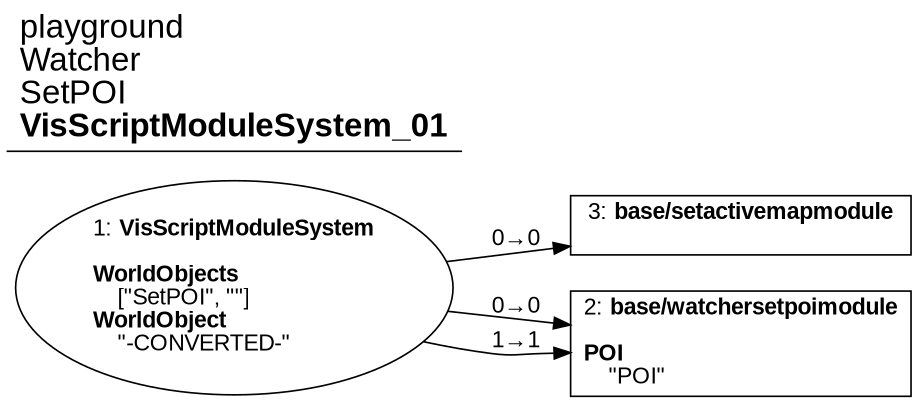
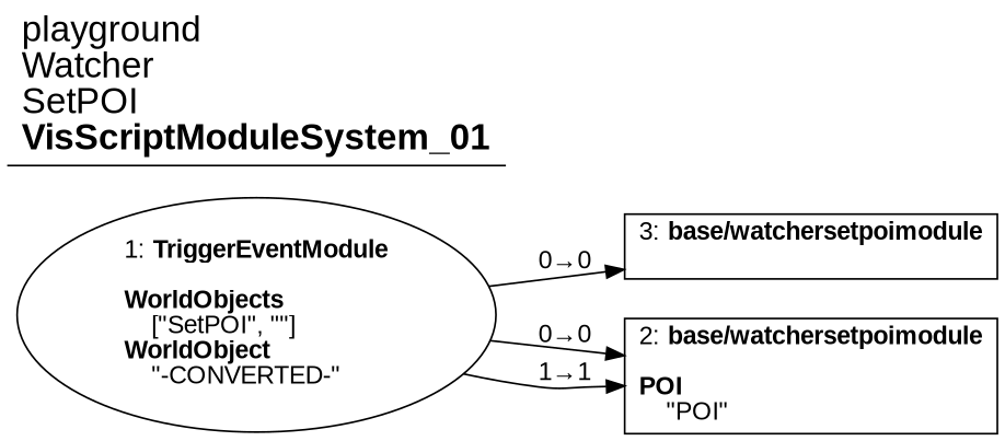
  digraph {
    fontname="Liberation Sans"
    rankdir=LR
    splines=spline
    node [fontname="Liberation Sans" shape=box]
    edge [fontname="Liberation Sans"]
-   n1 [label=<1: <b>VisScriptModuleSystem</b><br/><br/><b>WorldObjects</b><br align="left"/>    [&quot;SetPOI&quot;, &quot;&quot;]<br align="left"/><b>WorldObject</b><br align="left"/>    &quot;-CONVERTED-&quot;<br align="left"/>> shape=oval]
-   n2 [label=<3: <b>base/setactivemapmodule</b><br/><br/>>]
+   n1 [label=<1: <b>TriggerEventModule</b><br/><br/><b>WorldObjects</b><br align="left"/>    [&quot;SetPOI&quot;, &quot;&quot;]<br align="left"/><b>WorldObject</b><br align="left"/>    &quot;-CONVERTED-&quot;<br align="left"/>> shape=oval]
+   n2 [label=<3: <b>base/watchersetpoimodule</b><br/><br/>>]
    n3 [label=<2: <b>base/watchersetpoimodule</b><br/><br/><b>POI</b><br align="left"/>    &quot;POI&quot;<br align="left"/>>]
    n4 [label=<<font point-size="20">playground<br align="left"/>Watcher<br align="left"/>SetPOI<br align="left"/><b>VisScriptModuleSystem_01</b><br align="left"/></font>> shape=underline]
    n1 -> n2 [label="0→0"]
    n1 -> n3 [label="0→0"]
    n1 -> n3 [label="1→1"]
  }
